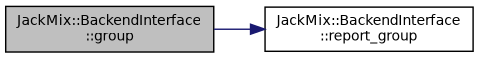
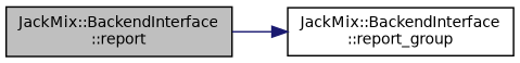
  digraph {
    rankdir=LR
    node [color=black fontname=Helvetica fontsize=10 shape=record style=filled]
-   n1 [fillcolor=grey75 fontcolor=black height=0.2 label="JackMix::BackendInterface\l::group" width=0.4]
+   n1 [fillcolor=grey75 fontcolor=black height=0.2 label="JackMix::BackendInterface\l::report" width=0.4]
    n2 [fillcolor=white height=0.2 label="JackMix::BackendInterface\l::report_group" width=0.4]
    n1 -> n2 [color=midnightblue fontname=Helvetica fontsize=10 labelfontname=Helvetica labelfontsize=10 style=solid]
  }
